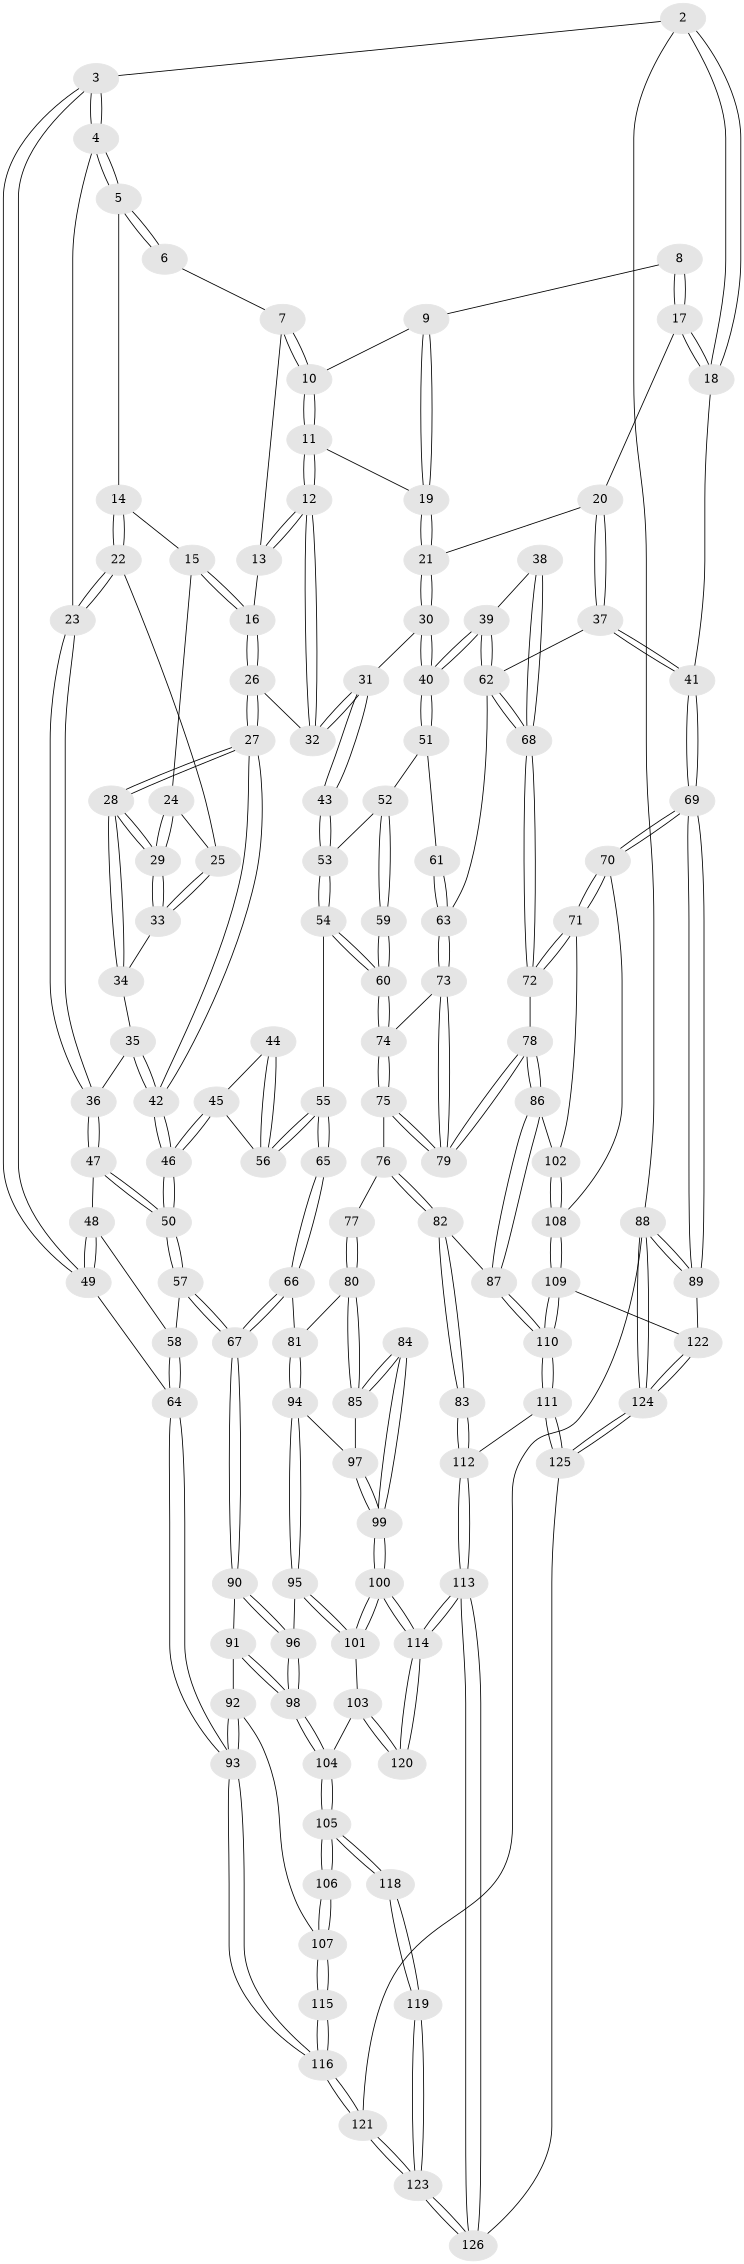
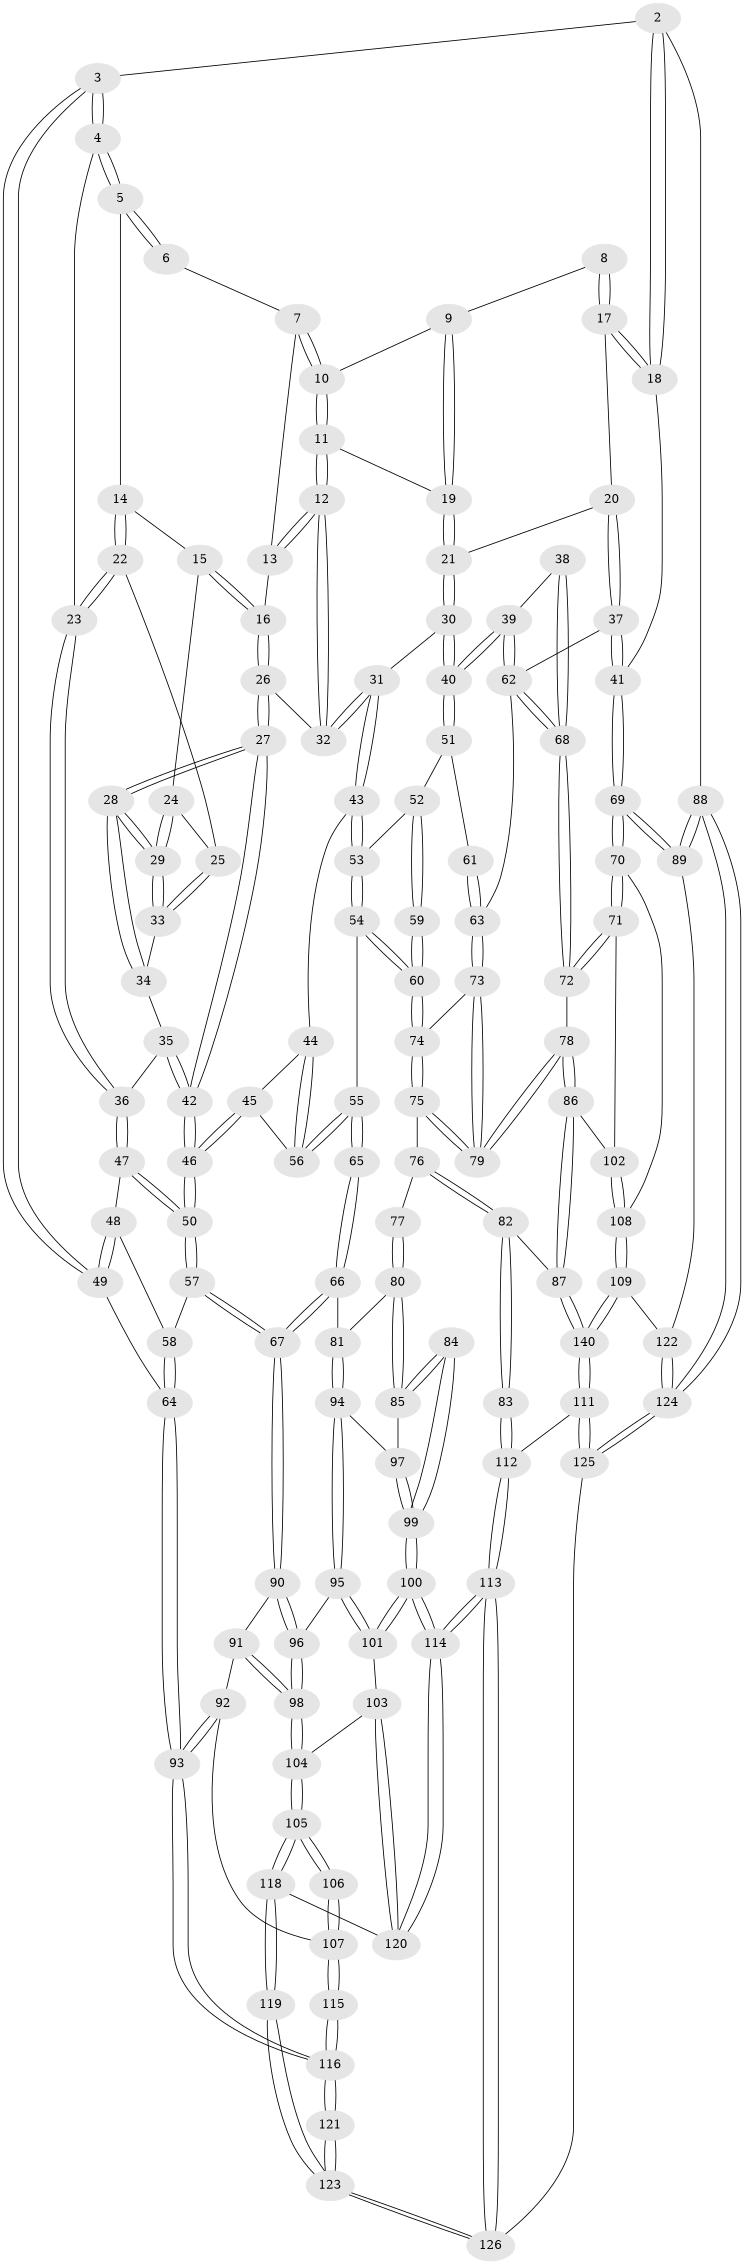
  graph {
    node [color=gray90 style=filled]
    2
    3
    18
    88
    8
    9
    17
    4
    49
    41
    121
    89
    124
    5
    23
    64
    123
    6
    14
    36
    7
    15
    22
    13
    10
    16
    11
    19
    20
    21
    12
    32
    26
    24
    25
    29
    27
    37
    69
    30
    62
    31
    40
    33
    47
    34
    28
    42
    46
    35
    43
    51
    44
    53
    50
    48
    38
    39
    68
    72
    63
    52
    61
    70
    45
    56
    54
    57
    58
    93
    67
    59
    60
    55
    65
    74
    66
    90
    75
    73
    79
    116
    81
    77
    80
    94
    91
    96
    78
    71
    108
    122
    102
    109
    86
    76
    82
    83
    87
    85
    97
    95
    112
-   110
+   110 [label=140]
    84
    99
    113
    100
    111
    125
    92
    98
    107
    104
    115
    101
    103
    105
    114
    120
    106
    118
    119
    126
    2 -- 3
    2 -- 18
    2 -- 18
    2 -- 88
    3 -- 4
    3 -- 4
    3 -- 49
    3 -- 49
    18 -- 41
-   88 -- 121
    88 -- 89
    88 -- 89
    88 -- 124
    88 -- 124
    8 -- 9
    8 -- 17
    8 -- 17
    9 -- 10
    9 -- 19
    9 -- 19
    17 -- 18
    17 -- 18
    17 -- 20
    4 -- 5
    4 -- 5
    4 -- 23
    49 -- 64
    41 -- 69
    41 -- 69
    121 -- 123
    121 -- 123
    89 -- 122
    124 -- 125
    124 -- 125
    5 -- 6
    5 -- 6
    5 -- 14
    23 -- 36
    23 -- 36
    64 -- 93
    64 -- 93
    123 -- 126
    123 -- 126
    6 -- 7
    14 -- 15
    14 -- 22
    14 -- 22
    36 -- 47
    36 -- 47
    7 -- 13
    7 -- 10
    7 -- 10
    15 -- 16
    15 -- 16
    15 -- 24
    22 -- 23
    22 -- 23
    22 -- 25
    13 -- 16
    10 -- 11
    10 -- 11
    16 -- 26
    16 -- 26
    11 -- 19
    11 -- 12
    11 -- 12
    19 -- 21
    19 -- 21
    20 -- 21
    20 -- 37
    20 -- 37
    21 -- 30
    21 -- 30
    12 -- 13
    12 -- 13
    12 -- 32
    12 -- 32
    26 -- 32
    26 -- 27
    26 -- 27
    24 -- 25
    24 -- 29
    24 -- 29
    25 -- 33
    25 -- 33
    29 -- 33
    29 -- 33
    27 -- 28
    27 -- 28
    27 -- 42
    27 -- 42
    37 -- 41
    37 -- 41
    37 -- 62
    69 -- 89
    69 -- 89
    69 -- 70
    69 -- 70
    30 -- 31
    30 -- 40
    30 -- 40
    62 -- 68
    62 -- 68
    62 -- 63
    31 -- 32
    31 -- 32
    31 -- 43
    31 -- 43
    40 -- 51
    40 -- 51
    33 -- 34
    47 -- 50
    47 -- 50
    47 -- 48
    34 -- 35
    28 -- 29
    28 -- 29
    28 -- 34
    28 -- 34
    42 -- 46
    42 -- 46
    46 -- 50
    46 -- 50
    35 -- 36
    35 -- 42
    35 -- 42
+   43 -- 44
    43 -- 53
    43 -- 53
    51 -- 52
    51 -- 61
    44 -- 45
    44 -- 56
    44 -- 56
    53 -- 54
    53 -- 54
    50 -- 57
    50 -- 57
    48 -- 49
    48 -- 49
    48 -- 58
    38 -- 39
    38 -- 68
    38 -- 68
    39 -- 62
    39 -- 62
    39 -- 40
    39 -- 40
    68 -- 72
    68 -- 72
    72 -- 78
    63 -- 73
    63 -- 73
    52 -- 53
    52 -- 59
    52 -- 59
    61 -- 63
    61 -- 63
    70 -- 71
    70 -- 71
    70 -- 108
    45 -- 46
    45 -- 46
    45 -- 56
    54 -- 60
    54 -- 60
    54 -- 55
    57 -- 58
    57 -- 67
    57 -- 67
    58 -- 64
    58 -- 64
    93 -- 116
    93 -- 116
    67 -- 90
    67 -- 90
    59 -- 60
    59 -- 60
    60 -- 74
    60 -- 74
    55 -- 56
    55 -- 56
    55 -- 65
    55 -- 65
    65 -- 66
    65 -- 66
    74 -- 75
    74 -- 75
    66 -- 67
    66 -- 67
    66 -- 81
    90 -- 91
    90 -- 96
    90 -- 96
    75 -- 79
    75 -- 79
    75 -- 76
    73 -- 74
    73 -- 79
    73 -- 79
    116 -- 121
    116 -- 121
    81 -- 94
    81 -- 94
    77 -- 80
    77 -- 80
    80 -- 81
    80 -- 85
    80 -- 85
    94 -- 97
    94 -- 95
    94 -- 95
    91 -- 92
    91 -- 98
    91 -- 98
    96 -- 98
    96 -- 98
    78 -- 79
    78 -- 79
    78 -- 86
    78 -- 86
    71 -- 72
    71 -- 72
    71 -- 102
    108 -- 109
    108 -- 109
    122 -- 124
    122 -- 124
    102 -- 108
    102 -- 108
    109 -- 122
    109 -- 110
    109 -- 110
    86 -- 102
    86 -- 87
    86 -- 87
    76 -- 77
    76 -- 82
    76 -- 82
    82 -- 83
    82 -- 83
    82 -- 87
    83 -- 112
    83 -- 112
    87 -- 110
    87 -- 110
    85 -- 97
    97 -- 99
    97 -- 99
    95 -- 96
    95 -- 101
    95 -- 101
    112 -- 113
    112 -- 113
    110 -- 111
    110 -- 111
    84 -- 85
    84 -- 85
    84 -- 99
    84 -- 99
    99 -- 100
    99 -- 100
    113 -- 114
    113 -- 114
    113 -- 126
    113 -- 126
    100 -- 101
    100 -- 101
    100 -- 114
    100 -- 114
    111 -- 112
    111 -- 125
    111 -- 125
    125 -- 126
    92 -- 93
    92 -- 93
    92 -- 107
    98 -- 104
    98 -- 104
    107 -- 115
    107 -- 115
    104 -- 105
    104 -- 105
    115 -- 116
    115 -- 116
    101 -- 103
    103 -- 104
    103 -- 120
    103 -- 120
    105 -- 106
    105 -- 106
    105 -- 118
    105 -- 118
    114 -- 120
    114 -- 120
    106 -- 107
    106 -- 107
+   118 -- 120
    118 -- 119
    118 -- 119
    119 -- 123
    119 -- 123
  }
